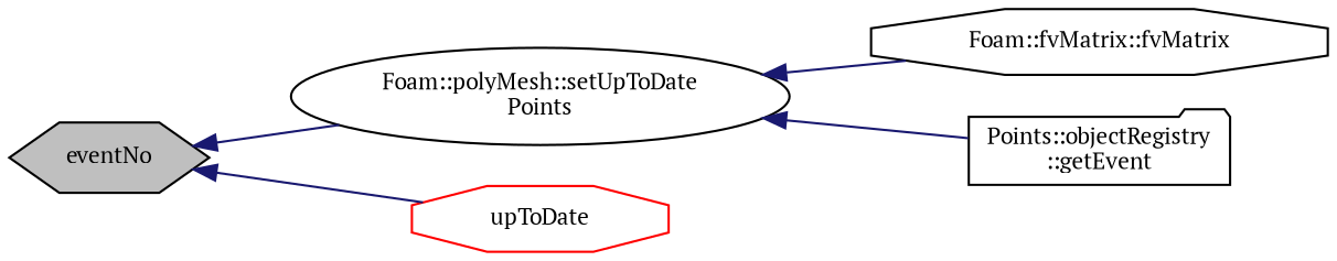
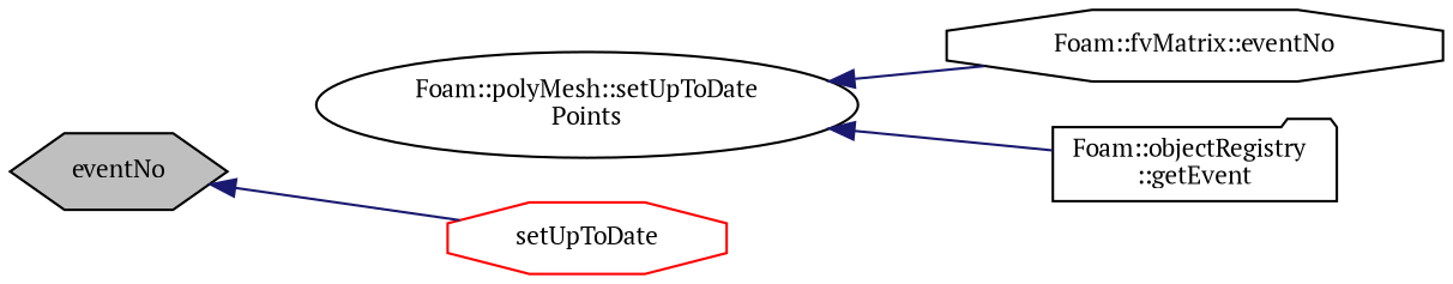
  digraph {
    fontname="PT Serif"
    rankdir=LR
    node [color=black fontname="PT Serif" fontsize=10 shape=octagon]
    edge [color=midnightblue dir=back fontname="PT Serif" fontsize=10 labelfontname=Helvetica labelfontsize=10 style=solid]
    n1 [fillcolor=grey75 fontcolor=black height=0.2 label=eventNo shape=hexagon style=filled width=0.4]
    n2 [height=0.2 label="Foam::polyMesh::setUpToDate\lPoints" shape=ellipse width=0.4]
-   n3 [color=red height=0.2 label=upToDate width=0.4]
-   n4 [height=0.2 label="Foam::fvMatrix::fvMatrix" width=0.4]
-   n5 [height=0.2 label="Points::objectRegistry\l::getEvent" shape=folder width=0.4]
-   n1 -> n2
+   n3 [color=red height=0.2 label=setUpToDate width=0.4]
+   n4 [height=0.2 label="Foam::fvMatrix::eventNo" width=0.4]
+   n5 [height=0.2 label="Foam::objectRegistry\l::getEvent" shape=folder width=0.4]
    n1 -> n3
    n2 -> n4
    n2 -> n5
  }
